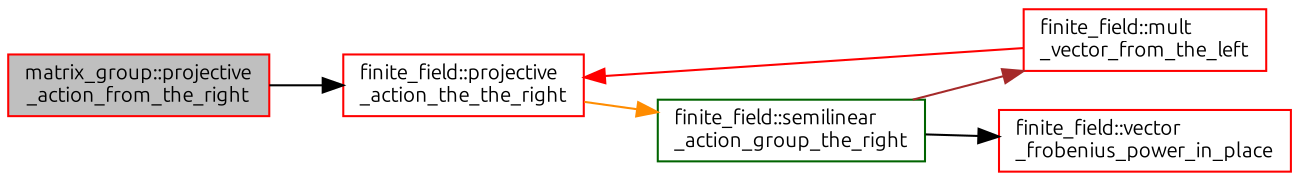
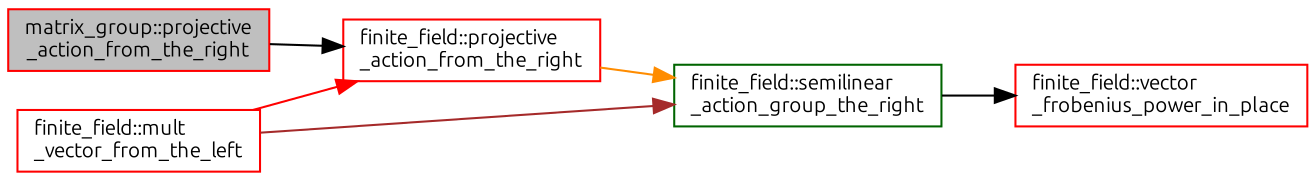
  digraph {
    fontname=Ubuntu
    rankdir=LR
    node [color=red fillcolor=white fontname=Ubuntu fontsize=10 shape=record style=filled]
    edge [color=black fontname=Ubuntu fontsize=10 labelfontname=Helvetica labelfontsize=10 style=solid]
    n1 [fillcolor=grey75 fontcolor=black height=0.2 label="matrix_group::projective\l_action_from_the_right" width=0.4]
-   n2 [height=0.2 label="finite_field::projective\l_action_the_the_right" width=0.4]
+   n2 [height=0.2 label="finite_field::projective\l_action_from_the_right" width=0.4]
    n3 [color=darkgreen height=0.2 label="finite_field::semilinear\l_action_group_the_right" width=0.4]
    n4 [height=0.2 label="finite_field::mult\l_vector_from_the_left" width=0.4]
    n5 [height=0.2 label="finite_field::vector\l_frobenius_power_in_place" width=0.4]
    n1 -> n2
    n2 -> n3 [color=darkorange]
-   n3 -> n4 [color=brown]
+   n4 -> n3 [color=brown]
    n3 -> n5
    n4 -> n2 [color=red]
  }
